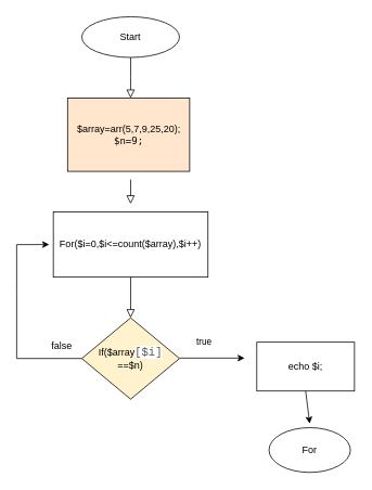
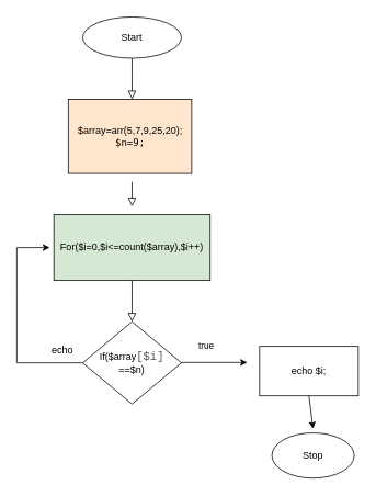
  <mxCell id="0" />
  <mxCell id="1" parent="0" />
  <mxCell id="2" value="" style="rounded=0;html=1;jettySize=auto;orthogonalLoop=1;fontSize=11;endArrow=block;endFill=0;endSize=8;strokeWidth=1;shadow=0;labelBackgroundColor=none;edgeStyle=orthogonalEdgeStyle;" parent="1" source="3" edge="1"><mxGeometry relative="1" as="geometry"><mxPoint x="160" y="120" as="targetPoint" /></mxGeometry></mxCell>
  <mxCell id="3" value="Start" style="rounded=1;whiteSpace=wrap;html=1;fontSize=12;glass=0;strokeWidth=1;shadow=0;shape=ellipse;perimeter=ellipsePerimeter;" parent="1" vertex="1"><mxGeometry x="100" y="20" width="120" height="50" as="geometry" /></mxCell>
  <mxCell id="4" value="" style="rounded=0;html=1;jettySize=auto;orthogonalLoop=1;fontSize=11;endArrow=block;endFill=0;endSize=8;strokeWidth=1;shadow=0;labelBackgroundColor=none;edgeStyle=orthogonalEdgeStyle;" parent="1" edge="1"><mxGeometry y="20" relative="1" as="geometry"><mxPoint as="offset" /><mxPoint x="160" y="220" as="sourcePoint" /><mxPoint x="160" y="250" as="targetPoint" /></mxGeometry></mxCell>
  <mxCell id="5" value="true" style="rounded=0;html=1;jettySize=auto;orthogonalLoop=1;fontSize=11;endArrow=block;endFill=0;endSize=8;strokeWidth=1;shadow=0;labelBackgroundColor=none;edgeStyle=orthogonalEdgeStyle;" parent="1" edge="1"><mxGeometry x="1" y="95" relative="1" as="geometry"><mxPoint x="-5" y="30" as="offset" /><mxPoint x="160" y="310" as="sourcePoint" /><mxPoint x="160" y="390" as="targetPoint" /></mxGeometry></mxCell>
- <mxCell id="6" value="For($i=0,$i&amp;lt;=count($array),$i++)" style="rounded=0;whiteSpace=wrap;html=1;" parent="1" vertex="1"><mxGeometry x="65" y="260" width="190" height="80" as="geometry" /></mxCell>
- <mxCell id="7" value="&lt;div style=&quot;text-align: justify;&quot;&gt;&lt;span style=&quot;background-color: initial;&quot;&gt;If($array&lt;/span&gt;&lt;font face=&quot;Monaco, Lucida Console, Courier New, Courier, monospace&quot; color=&quot;#555555&quot;&gt;&lt;span style=&quot;font-size: 14px; background-color: rgb(255, 255, 255);&quot;&gt;[$i]&lt;/span&gt;&lt;/font&gt;&lt;/div&gt;==$n)" style="rhombus;whiteSpace=wrap;html=1;fillColor=#fff2cc;" parent="1" vertex="1"><mxGeometry x="100" y="390" width="120" height="100" as="geometry" /></mxCell>
+ <mxCell id="6" value="For($i=0,$i&amp;lt;=count($array),$i++)" style="rounded=0;whiteSpace=wrap;html=1;fillColor=#d5e8d4;" parent="1" vertex="1"><mxGeometry x="65" y="260" width="190" height="80" as="geometry" /></mxCell>
+ <mxCell id="7" value="&lt;div style=&quot;text-align: justify;&quot;&gt;&lt;span style=&quot;background-color: initial;&quot;&gt;If($array&lt;/span&gt;&lt;font face=&quot;Monaco, Lucida Console, Courier New, Courier, monospace&quot; color=&quot;#555555&quot;&gt;&lt;span style=&quot;font-size: 14px; background-color: rgb(255, 255, 255);&quot;&gt;[$i]&lt;/span&gt;&lt;/font&gt;&lt;/div&gt;==$n)" style="rhombus;whiteSpace=wrap;html=1;" parent="1" vertex="1"><mxGeometry x="100" y="390" width="120" height="100" as="geometry" /></mxCell>
  <mxCell id="8" value="" style="endArrow=classic;html=1;rounded=0;" parent="1" edge="1"><mxGeometry width="50" height="50" relative="1" as="geometry"><mxPoint x="220" y="439.5" as="sourcePoint" /><mxPoint x="300" y="439.5" as="targetPoint" /><Array as="points"><mxPoint x="220" y="439.5" /></Array></mxGeometry></mxCell>
  <mxCell id="9" value="echo $i;" style="rounded=0;whiteSpace=wrap;html=1;" parent="1" vertex="1"><mxGeometry x="315" y="420" width="120" height="60" as="geometry" /></mxCell>
  <mxCell id="10" value="" style="endArrow=classic;html=1;rounded=0;" parent="1" edge="1"><mxGeometry width="50" height="50" relative="1" as="geometry"><mxPoint x="100" y="440" as="sourcePoint" /><mxPoint x="60" y="300" as="targetPoint" /><Array as="points"><mxPoint x="20" y="440" /><mxPoint x="20" y="360" /><mxPoint x="20" y="300" /></Array></mxGeometry></mxCell>
  <mxCell id="11" value="$array=arr(5,7,9,25,20);&lt;br style=&quot;border-color: var(--border-color); font-family: Consolas, monaco, monospace;&quot;&gt;&lt;span style=&quot;font-family: Consolas, monaco, monospace;&quot;&gt;$n=9;&lt;/span&gt;" style="rounded=0;whiteSpace=wrap;html=1;fillColor=#ffe6cc;" parent="1" vertex="1"><mxGeometry x="82.5" y="120" width="150" height="90" as="geometry" /></mxCell>
- <mxCell id="12" value="false" style="text;html=1;align=center;verticalAlign=middle;resizable=0;points=[];autosize=1;strokeColor=none;fillColor=none;" parent="1" vertex="1"><mxGeometry x="50" y="410" width="50" height="30" as="geometry" /></mxCell>
- <mxCell id="13" value="For" style="ellipse;whiteSpace=wrap;html=1;" parent="1" vertex="1"><mxGeometry x="330" y="525" width="100" height="55" as="geometry" /></mxCell>
+ <mxCell id="12" value="echo" style="text;html=1;align=center;verticalAlign=middle;resizable=0;points=[];autosize=1;strokeColor=none;fillColor=none;" parent="1" vertex="1"><mxGeometry x="50" y="410" width="50" height="30" as="geometry" /></mxCell>
+ <mxCell id="13" value="Stop" style="ellipse;whiteSpace=wrap;html=1;" parent="1" vertex="1"><mxGeometry x="330" y="525" width="100" height="55" as="geometry" /></mxCell>
  <mxCell id="14" value="" style="endArrow=classic;html=1;rounded=0;exitX=0.5;exitY=1;exitDx=0;exitDy=0;exitPerimeter=0;" parent="1" source="9" edge="1"><mxGeometry width="50" height="50" relative="1" as="geometry"><mxPoint x="380" y="480" as="sourcePoint" /><mxPoint x="380" y="520" as="targetPoint" /></mxGeometry></mxCell>
